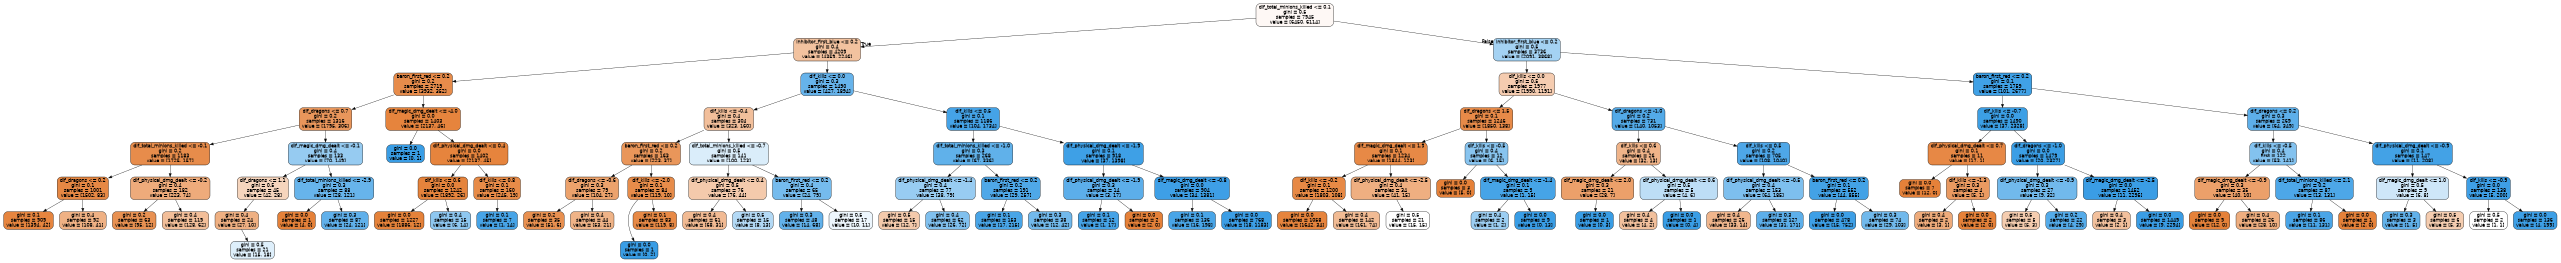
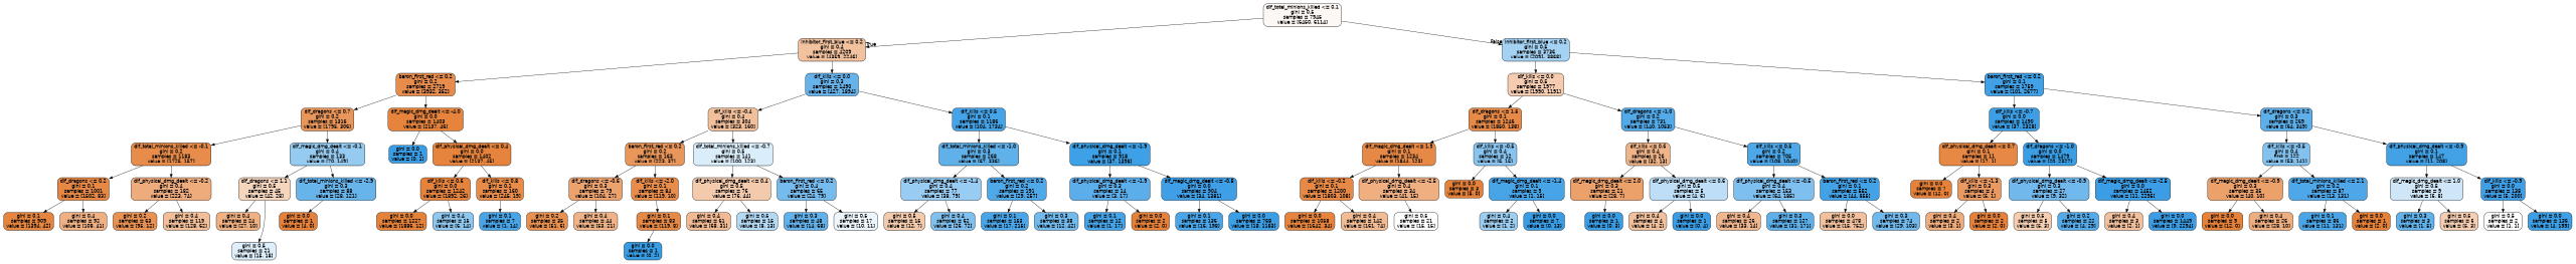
  digraph {
    node [color=black fillcolor="#e58139" fontname=helvetica shape=box style="filled, rounded"]
    edge [fontname=helvetica]
    n1 [fillcolor="#fef8f5" label="dif_total_minions_killed <= 0.1\ngini = 0.5\nsamples = 7945\nvalue = [6450, 6114]"]
    n2 [fillcolor="#f2c29f" label="inhibitor_first_blue <= 0.2\ngini = 0.4\nsamples = 4209\nvalue = [4359, 2246]"]
    n3 [fillcolor="#a4d2f3" label="inhibitor_first_blue <= 0.2\ngini = 0.5\nsamples = 3736\nvalue = [2091, 3868]"]
    n4 [fillcolor="#e78c4b" label="baron_first_red <= 0.2\ngini = 0.2\nsamples = 2719\nvalue = [3932, 352]"]
    n5 [fillcolor="#66b3eb" label="dif_kills <= 0.0\ngini = 0.3\nsamples = 1490\nvalue = [427, 1894]"]
    n6 [fillcolor="#f5ccb0" label="dif_kills <= 0.0\ngini = 0.5\nsamples = 1977\nvalue = [1990, 1191]"]
    n7 [fillcolor="#40a1e6" label="baron_first_red <= 0.2\ngini = 0.1\nsamples = 1759\nvalue = [101, 2677]"]
    n8 [fillcolor="#e9965b" label="dif_dragons <= 0.7\ngini = 0.2\nsamples = 1316\nvalue = [1795, 306]"]
    n9 [fillcolor="#e6843d" label="dif_magic_dmg_dealt <= -4.0\ngini = 0.0\nsamples = 1403\nvalue = [2137, 46]"]
    n10 [fillcolor="#f2bf9b" label="dif_kills <= -0.4\ngini = 0.4\nsamples = 304\nvalue = [323, 160]"]
    n11 [fillcolor="#45a3e7" label="dif_kills <= 0.5\ngini = 0.1\nsamples = 1186\nvalue = [104, 1734]"]
    n12 [fillcolor="#e78c4b" label="dif_total_minions_killed <= -0.1\ngini = 0.2\nsamples = 1183\nvalue = [1725, 157]"]
    n13 [fillcolor="#96cbf1" label="dif_magic_dmg_dealt <= -0.1\ngini = 0.4\nsamples = 133\nvalue = [70, 149]"]
    n14 [fillcolor="#399de5" label="gini = 0.0\nsamples = 1\nvalue = [0, 1]"]
    n15 [fillcolor="#e6843d" label="dif_physical_dmg_dealt <= 0.4\ngini = 0.0\nsamples = 1402\nvalue = [2137, 45]"]
    n16 [fillcolor="#e68844" label="dif_dragons <= 0.2\ngini = 0.1\nsamples = 1001\nvalue = [1502, 83]"]
    n17 [fillcolor="#eeab7b" label="dif_physical_dmg_dealt <= -0.2\ngini = 0.4\nsamples = 182\nvalue = [223, 74]"]
    n18 [fillcolor="#f6d5bd" label="dif_dragons <= 1.1\ngini = 0.5\nsamples = 45\nvalue = [42, 28]"]
    n19 [fillcolor="#67b4eb" label="dif_total_minions_killed <= -2.9\ngini = 0.3\nsamples = 88\nvalue = [28, 121]"]
    n20 [fillcolor="#e6853f" label="gini = 0.1\nsamples = 909\nvalue = [1394, 42]"]
    n21 [fillcolor="#efb184" label="gini = 0.4\nsamples = 92\nvalue = [108, 41]"]
    n22 [fillcolor="#e89152" label="gini = 0.2\nsamples = 63\nvalue = [95, 12]"]
    n23 [fillcolor="#f2be99" label="gini = 0.4\nsamples = 119\nvalue = [128, 62]"]
    n24 [fillcolor="#efb082" label="gini = 0.4\nsamples = 24\nvalue = [27, 10]"]
    n25 [fillcolor="#deeffb" label="gini = 0.5\nsamples = 21\nvalue = [15, 18]"]
    n26 [label="gini = 0.0\nsamples = 1\nvalue = [4, 0]"]
-   n27 [fillcolor="#60b0ea" label="gini = 0.3\nsamples = 87\nvalue = [24, 121]"]
    n28 [fillcolor="#e5833c" label="dif_kills <= 0.6\ngini = 0.0\nsamples = 1242\nvalue = [1892, 26]"]
    n29 [fillcolor="#e78b48" label="dif_kills <= 0.8\ngini = 0.1\nsamples = 160\nvalue = [245, 19]"]
    n30 [fillcolor="#e5823a" label="gini = 0.0\nsamples = 1227\nvalue = [1886, 12]"]
    n31 [fillcolor="#8ec7f0" label="gini = 0.4\nsamples = 15\nvalue = [6, 14]"]
    n32 [fillcolor="#47a4e7" label="gini = 0.1\nsamples = 7\nvalue = [1, 14]"]
    n33 [fillcolor="#e9965a" label="baron_first_red <= 0.2\ngini = 0.2\nsamples = 163\nvalue = [223, 37]"]
    n34 [fillcolor="#daedfa" label="dif_total_minions_killed <= -0.7\ngini = 0.5\nsamples = 141\nvalue = [100, 123]"]
    n35 [fillcolor="#60b1ea" label="dif_total_minions_killed <= -1.0\ngini = 0.3\nsamples = 268\nvalue = [67, 336]"]
    n36 [fillcolor="#3ea0e6" label="dif_physical_dmg_dealt <= -1.9\ngini = 0.1\nsamples = 918\nvalue = [37, 1398]"]
    n37 [fillcolor="#eca26c" label="dif_dragons <= -0.6\ngini = 0.3\nsamples = 79\nvalue = [104, 27]"]
    n38 [fillcolor="#e78c4a" label="dif_kills <= -2.0\ngini = 0.1\nsamples = 84\nvalue = [119, 10]"]
    n39 [fillcolor="#f4caac" label="dif_physical_dmg_dealt <= 0.4\ngini = 0.5\nsamples = 76\nvalue = [76, 44]"]
    n40 [fillcolor="#75bbed" label="baron_first_red <= 0.2\ngini = 0.4\nsamples = 65\nvalue = [24, 79]"]
    n41 [fillcolor="#e89050" label="gini = 0.2\nsamples = 35\nvalue = [51, 6]"]
    n42 [fillcolor="#efb387" label="gini = 0.4\nsamples = 44\nvalue = [53, 21]"]
    n43 [fillcolor="#399de5" label="gini = 0.0\nsamples = 1\nvalue = [0, 2]"]
    n44 [fillcolor="#e78946" label="gini = 0.1\nsamples = 83\nvalue = [119, 8]"]
    n45 [fillcolor="#f1ba93" label="gini = 0.4\nsamples = 61\nvalue = [68, 31]"]
    n46 [fillcolor="#b3d9f5" label="gini = 0.5\nsamples = 15\nvalue = [8, 13]"]
    n47 [fillcolor="#62b1ea" label="gini = 0.3\nsamples = 48\nvalue = [14, 68]"]
    n48 [fillcolor="#edf6fd" label="gini = 0.5\nsamples = 17\nvalue = [10, 11]"]
    n49 [fillcolor="#98ccf2" label="dif_physical_dmg_dealt <= -1.4\ngini = 0.4\nsamples = 77\nvalue = [38, 79]"]
    n50 [fillcolor="#4fa8e8" label="baron_first_red <= 0.2\ngini = 0.2\nsamples = 191\nvalue = [29, 257]"]
    n51 [fillcolor="#5caeea" label="dif_physical_dmg_dealt <= -1.9\ngini = 0.3\nsamples = 14\nvalue = [3, 17]"]
    n52 [fillcolor="#3e9fe6" label="dif_magic_dmg_dealt <= -0.8\ngini = 0.0\nsamples = 904\nvalue = [34, 1381]"]
    n53 [fillcolor="#f4caac" label="gini = 0.5\nsamples = 15\nvalue = [12, 7]"]
    n54 [fillcolor="#80c0ee" label="gini = 0.4\nsamples = 62\nvalue = [26, 72]"]
    n55 [fillcolor="#49a5e7" label="gini = 0.1\nsamples = 153\nvalue = [17, 215]"]
    n56 [fillcolor="#72b9ec" label="gini = 0.3\nsamples = 38\nvalue = [12, 42]"]
    n57 [fillcolor="#45a3e7" label="gini = 0.1\nsamples = 12\nvalue = [1, 17]"]
    n58 [label="gini = 0.0\nsamples = 2\nvalue = [2, 0]"]
    n59 [fillcolor="#49a5e7" label="gini = 0.1\nsamples = 136\nvalue = [16, 198]"]
    n60 [fillcolor="#3c9ee5" label="gini = 0.0\nsamples = 768\nvalue = [18, 1183]"]
    n61 [fillcolor="#e78a48" label="dif_dragons <= 1.5\ngini = 0.1\nsamples = 1246\nvalue = [1850, 138]"]
    n62 [fillcolor="#53aae8" label="dif_dragons <= -1.0\ngini = 0.2\nsamples = 731\nvalue = [140, 1053]"]
    n63 [fillcolor="#3c9fe5" label="dif_kills <= -0.7\ngini = 0.0\nsamples = 1490\nvalue = [37, 2328]"]
    n64 [fillcolor="#5dafea" label="dif_dragons <= 0.2\ngini = 0.3\nsamples = 269\nvalue = [64, 349]"]
    n65 [fillcolor="#e78946" label="dif_magic_dmg_dealt <= 1.9\ngini = 0.1\nsamples = 1234\nvalue = [1844, 123]"]
    n66 [fillcolor="#88c4ef" label="dif_kills <= -0.5\ngini = 0.4\nsamples = 12\nvalue = [6, 15]"]
    n67 [fillcolor="#f0b489" label="dif_kills <= 0.6\ngini = 0.4\nsamples = 26\nvalue = [32, 13]"]
    n68 [fillcolor="#4ea7e8" label="dif_kills <= 0.5\ngini = 0.2\nsamples = 705\nvalue = [108, 1040]"]
    n69 [fillcolor="#e78945" label="dif_kills <= -0.2\ngini = 0.1\nsamples = 1200\nvalue = [1803, 108]"]
    n70 [fillcolor="#efaf81" label="dif_physical_dmg_dealt <= -2.5\ngini = 0.4\nsamples = 34\nvalue = [41, 15]"]
    n71 [label="gini = 0.0\nsamples = 3\nvalue = [5, 0]"]
    n72 [fillcolor="#46a4e7" label="dif_magic_dmg_dealt <= -1.4\ngini = 0.1\nsamples = 9\nvalue = [1, 15]"]
    n73 [fillcolor="#e6843d" label="gini = 0.0\nsamples = 1058\nvalue = [1642, 34]"]
    n74 [fillcolor="#f1bb94" label="gini = 0.4\nsamples = 142\nvalue = [161, 74]"]
    n75 [fillcolor="#ffffff" label="gini = 0.5\nsamples = 21\nvalue = [15, 15]"]
    n76 [fillcolor="#9ccef2" label="gini = 0.4\nsamples = 2\nvalue = [1, 2]"]
-   n77 [fillcolor="#399de5" label="gini = 0.0\nsamples = 9\nvalue = [0, 13]"]
+   n77 [fillcolor="#399de5" label="gini = 0.0\nsamples = 7\nvalue = [0, 13]"]
    n78 [fillcolor="#eca06a" label="dif_magic_dmg_dealt <= 2.0\ngini = 0.3\nsamples = 21\nvalue = [28, 7]"]
    n79 [fillcolor="#bddef6" label="dif_physical_dmg_dealt <= 0.6\ngini = 0.5\nsamples = 5\nvalue = [4, 6]"]
    n80 [fillcolor="#7dbfee" label="dif_physical_dmg_dealt <= -0.5\ngini = 0.4\nsamples = 153\nvalue = [64, 185]"]
    n81 [fillcolor="#43a2e6" label="baron_first_red <= 0.2\ngini = 0.1\nsamples = 552\nvalue = [44, 855]"]
    n82 [fillcolor="#399de5" label="gini = 0.0\nsamples = 1\nvalue = [0, 3]"]
    n83 [fillcolor="#f2c09c" label="gini = 0.4\nsamples = 4\nvalue = [4, 2]"]
    n84 [fillcolor="#399de5" label="gini = 0.0\nsamples = 1\nvalue = [0, 4]"]
    n85 [fillcolor="#f0b68d" label="gini = 0.4\nsamples = 26\nvalue = [33, 14]"]
    n86 [fillcolor="#5dafea" label="gini = 0.3\nsamples = 127\nvalue = [31, 171]"]
-   n87 [fillcolor="#3d9fe6" label="gini = 0.0\nsamples = 478\nvalue = [15, 752]"]
+   n87 [fillcolor="#f2c09c" label="gini = 0.0\nsamples = 478\nvalue = [15, 752]"]
    n88 [fillcolor="#71b9ec" label="gini = 0.3\nsamples = 74\nvalue = [29, 103]"]
    n89 [fillcolor="#e78845" label="dif_physical_dmg_dealt <= 0.7\ngini = 0.1\nsamples = 11\nvalue = [17, 1]"]
    n90 [fillcolor="#3b9ee5" label="dif_dragons <= -1.0\ngini = 0.0\nsamples = 1479\nvalue = [20, 2327]"]
    n91 [fillcolor="#83c2ef" label="dif_kills <= -0.5\ngini = 0.4\nfirst = 122\nvalue = [53, 141]"]
    n92 [fillcolor="#43a2e6" label="dif_physical_dmg_dealt <= -0.9\ngini = 0.1\nsamples = 147\nvalue = [11, 208]"]
    n93 [label="gini = 0.0\nsamples = 7\nvalue = [12, 0]"]
    n94 [fillcolor="#ea9a61" label="dif_kills <= -1.3\ngini = 0.3\nsamples = 4\nvalue = [5, 1]"]
    n95 [fillcolor="#71b9ec" label="dif_physical_dmg_dealt <= -0.9\ngini = 0.3\nsamples = 27\nvalue = [9, 32]"]
    n96 [fillcolor="#3a9de5" label="dif_magic_dmg_dealt <= -2.5\ngini = 0.0\nsamples = 1452\nvalue = [11, 2295]"]
    n97 [fillcolor="#eeab7b" label="gini = 0.4\nsamples = 2\nvalue = [3, 1]"]
    n98 [label="gini = 0.0\nsamples = 2\nvalue = [2, 0]"]
    n99 [fillcolor="#f5cdb0" label="gini = 0.5\nsamples = 5\nvalue = [5, 3]"]
    n100 [fillcolor="#54abe9" label="gini = 0.2\nsamples = 22\nvalue = [4, 29]"]
    n101 [fillcolor="#f2c09c" label="gini = 0.4\nsamples = 3\nvalue = [2, 1]"]
    n102 [fillcolor="#3a9de5" label="gini = 0.0\nsamples = 1449\nvalue = [9, 2294]"]
    n103 [fillcolor="#eca06a" label="dif_magic_dmg_dealt <= -0.9\ngini = 0.3\nsamples = 35\nvalue = [40, 10]"]
    n104 [fillcolor="#4da7e8" label="dif_total_minions_killed <= 2.1\ngini = 0.2\nsamples = 87\nvalue = [13, 131]"]
    n105 [fillcolor="#cee6f8" label="dif_magic_dmg_dealt <= 1.0\ngini = 0.5\nsamples = 9\nvalue = [6, 8]"]
    n106 [fillcolor="#3e9fe6" label="dif_kills <= -0.9\ngini = 0.0\nsamples = 138\nvalue = [5, 200]"]
    n107 [label="gini = 0.0\nsamples = 9\nvalue = [12, 0]"]
    n108 [fillcolor="#eeae80" label="gini = 0.4\nsamples = 26\nvalue = [28, 10]"]
    n109 [fillcolor="#4aa5e7" label="gini = 0.1\nsamples = 86\nvalue = [11, 131]"]
    n110 [label="gini = 0.0\nsamples = 1\nvalue = [2, 0]"]
    n111 [fillcolor="#61b1ea" label="gini = 0.3\nsamples = 3\nvalue = [1, 5]"]
    n112 [fillcolor="#f5cdb0" label="gini = 0.5\nsamples = 6\nvalue = [5, 3]"]
    n113 [fillcolor="#ffffff" label="gini = 0.5\nsamples = 2\nvalue = [1, 1]"]
    n114 [fillcolor="#3d9fe6" label="gini = 0.0\nsamples = 136\nvalue = [4, 199]"]
    n1 -> n2 [headlabel=True labelangle=45 labeldistance=2.5]
    n1 -> n3 [headlabel=False labelangle=-45 labeldistance=2.5]
    n2 -> n4
    n2 -> n5
    n3 -> n6
    n3 -> n7
    n4 -> n8
    n4 -> n9
    n5 -> n10
    n5 -> n11
    n6 -> n61
    n6 -> n62
    n7 -> n63
    n7 -> n64
    n8 -> n12
    n8 -> n13
    n9 -> n14
    n9 -> n15
    n10 -> n33
    n10 -> n34
    n11 -> n35
    n11 -> n36
    n12 -> n16
    n12 -> n17
    n13 -> n18
    n13 -> n19
    n15 -> n28
    n15 -> n29
    n16 -> n20
    n16 -> n21
    n17 -> n22
    n17 -> n23
    n18 -> n24
-   n24 -> n25
+   n18 -> n25
    n19 -> n26
-   n19 -> n27
    n28 -> n30
    n28 -> n31
    n29 -> n32
    n33 -> n37
    n33 -> n38
    n34 -> n39
    n34 -> n40
    n35 -> n49
    n35 -> n50
    n36 -> n51
    n36 -> n52
    n37 -> n41
    n37 -> n42
-   n38 -> n43
+   n44 -> n43
    n38 -> n44
    n39 -> n45
    n39 -> n46
    n40 -> n47
    n40 -> n48
    n49 -> n53
    n49 -> n54
    n50 -> n55
    n50 -> n56
    n51 -> n57
    n51 -> n58
    n52 -> n59
    n52 -> n60
    n61 -> n65
    n61 -> n66
    n62 -> n67
    n62 -> n68
    n63 -> n89
    n63 -> n90
    n64 -> n91
    n64 -> n92
    n65 -> n69
    n65 -> n70
    n66 -> n71
    n66 -> n72
    n67 -> n78
    n67 -> n79
    n68 -> n80
    n68 -> n81
    n69 -> n73
    n69 -> n74
    n70 -> n75
    n72 -> n76
    n72 -> n77
    n78 -> n82
    n79 -> n83
    n79 -> n84
    n80 -> n85
    n80 -> n86
    n81 -> n87
    n81 -> n88
    n89 -> n93
    n89 -> n94
    n90 -> n95
    n90 -> n96
    n91 -> n103
    n91 -> n104
    n92 -> n105
    n92 -> n106
    n94 -> n97
    n94 -> n98
    n95 -> n99
    n95 -> n100
    n96 -> n101
    n96 -> n102
    n103 -> n107
    n103 -> n108
    n104 -> n109
    n104 -> n110
    n105 -> n111
    n105 -> n112
    n106 -> n113
    n106 -> n114
  }
